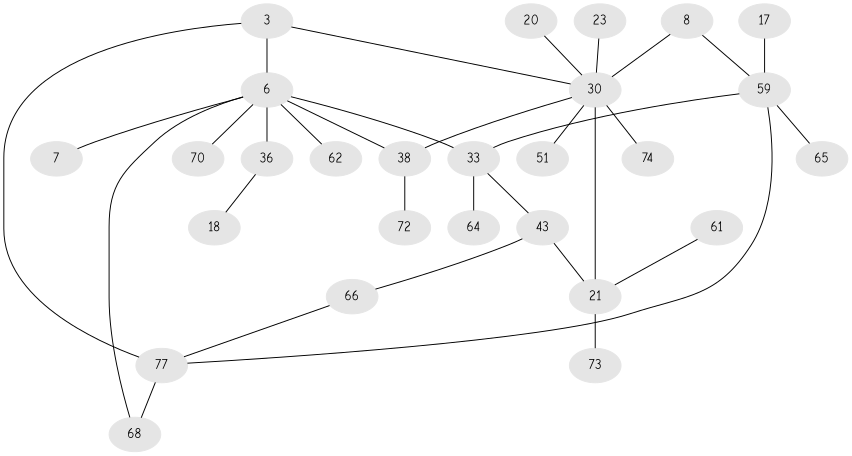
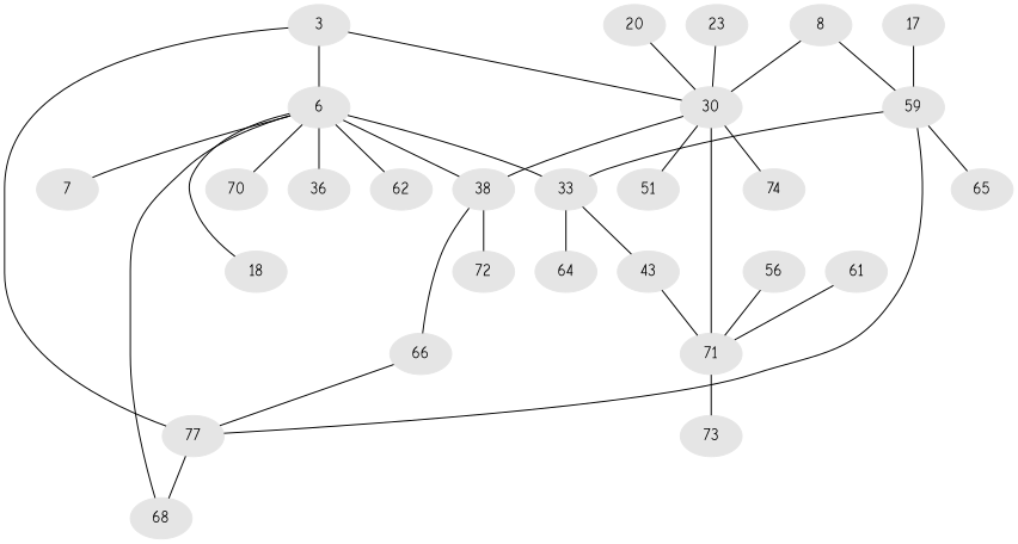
  graph {
    fontname="Comic Neue"
    node [color=gray90 fontname="Comic Neue" style=filled]
    edge [fontname="Comic Neue"]
    3 [super="+1"]
    6 [super="+4"]
    30 [super="+12+2"]
    n4 [label=77 super="+14+28+34+60+63"]
    7
    18
    33 [super="+22+29+10"]
    36
    38 [super="+24+21+31+37"]
    62 [super="+13"]
    68
    70
    51 [super="+39"]
-   71 [super="+16+48" label=21]
+   71 [super="+16+48"]
    74
    43 [super="+41"]
    64 [super="+49+53+54+55+58"]
    66 [super="+50"]
    n19 [label=72 super="+52+69"]
    n20 [label=59 super="+11"]
    65
    8
    17
    20
    23
    73 [super="+72"]
+   56
    61 [super="+59"]
    3 -- 6 [weight=2]
    3 -- 30
    3 -- n4 [weight=2]
    6 -- 7
-   36 -- 18
+   6 -- 18
    6 -- 33 [weight=2]
    6 -- 36
    6 -- 38 [weight=2]
    6 -- 62
    6 -- 68
    6 -- 70
    30 -- 38
    30 -- 51
    30 -- 71 [weight=2]
    30 -- 74
    n4 -- 68
    33 -- 43
    33 -- 64
-   43 -- 66
+   38 -- 66
    38 -- n19 [weight=2]
    71 -- 73
    43 -- 71
    66 -- n4
    n20 -- n4
    n20 -- 33 [weight=2]
    n20 -- 65 [weight=2]
    8 -- 30
    8 -- n20
    17 -- n20
    20 -- 30
    23 -- 30
+   56 -- 71
    61 -- 71
  }
